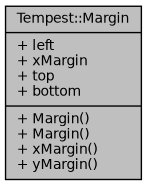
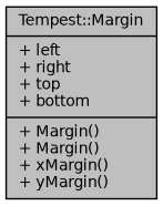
  digraph {
-   n1 [color=black fillcolor=grey75 fontcolor=black fontname=Helvetica fontsize=10 height=0.2 label="{Tempest::Margin\n|+ left\l+ xMargin\l+ top\l+ bottom\l|+ Margin()\l+ Margin()\l+ xMargin()\l+ yMargin()\l}" shape=record style=filled width=0.4]
+   n1 [color=black fillcolor=grey75 fontcolor=black fontname=Helvetica fontsize=10 height=0.2 label="{Tempest::Margin\n|+ left\l+ right\l+ top\l+ bottom\l|+ Margin()\l+ Margin()\l+ xMargin()\l+ yMargin()\l}" shape=record style=filled width=0.4]
  }
